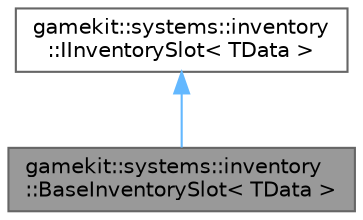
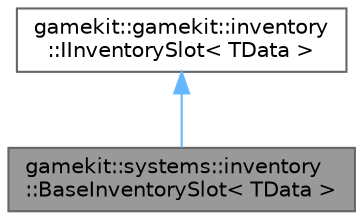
  digraph {
    node [color=gray40 fontname=Helvetica fontsize=10 shape=box style=filled]
    n1 [fillcolor=grey60 fontcolor=black height=0.2 label="gamekit::systems::inventory\l::BaseInventorySlot\< TData \>" width=0.4]
-   n2 [fillcolor=white height=0.2 label="gamekit::systems::inventory\l::IInventorySlot\< TData \>" width=0.4]
+   n2 [fillcolor=white height=0.2 label="gamekit::gamekit::inventory\l::IInventorySlot\< TData \>" width=0.4]
    n2 -> n1 [color=steelblue1 dir=back fontname=Helvetica fontsize=10 labelfontname=Helvetica labelfontsize=10 style=solid]
  }
